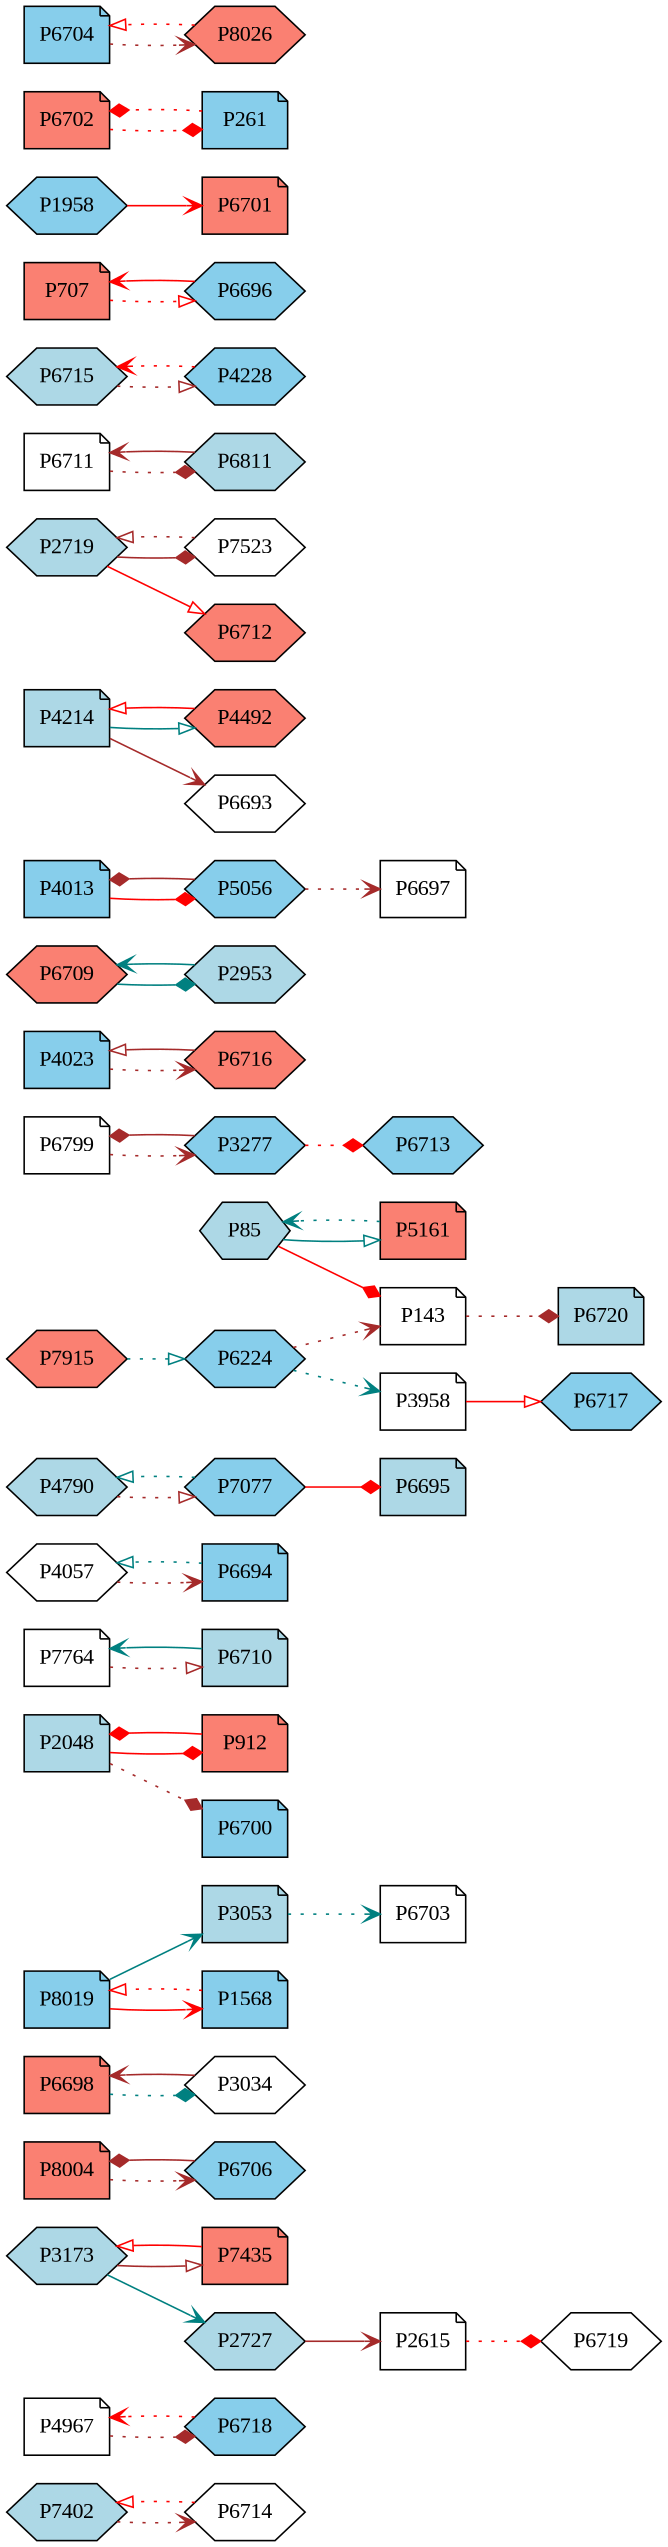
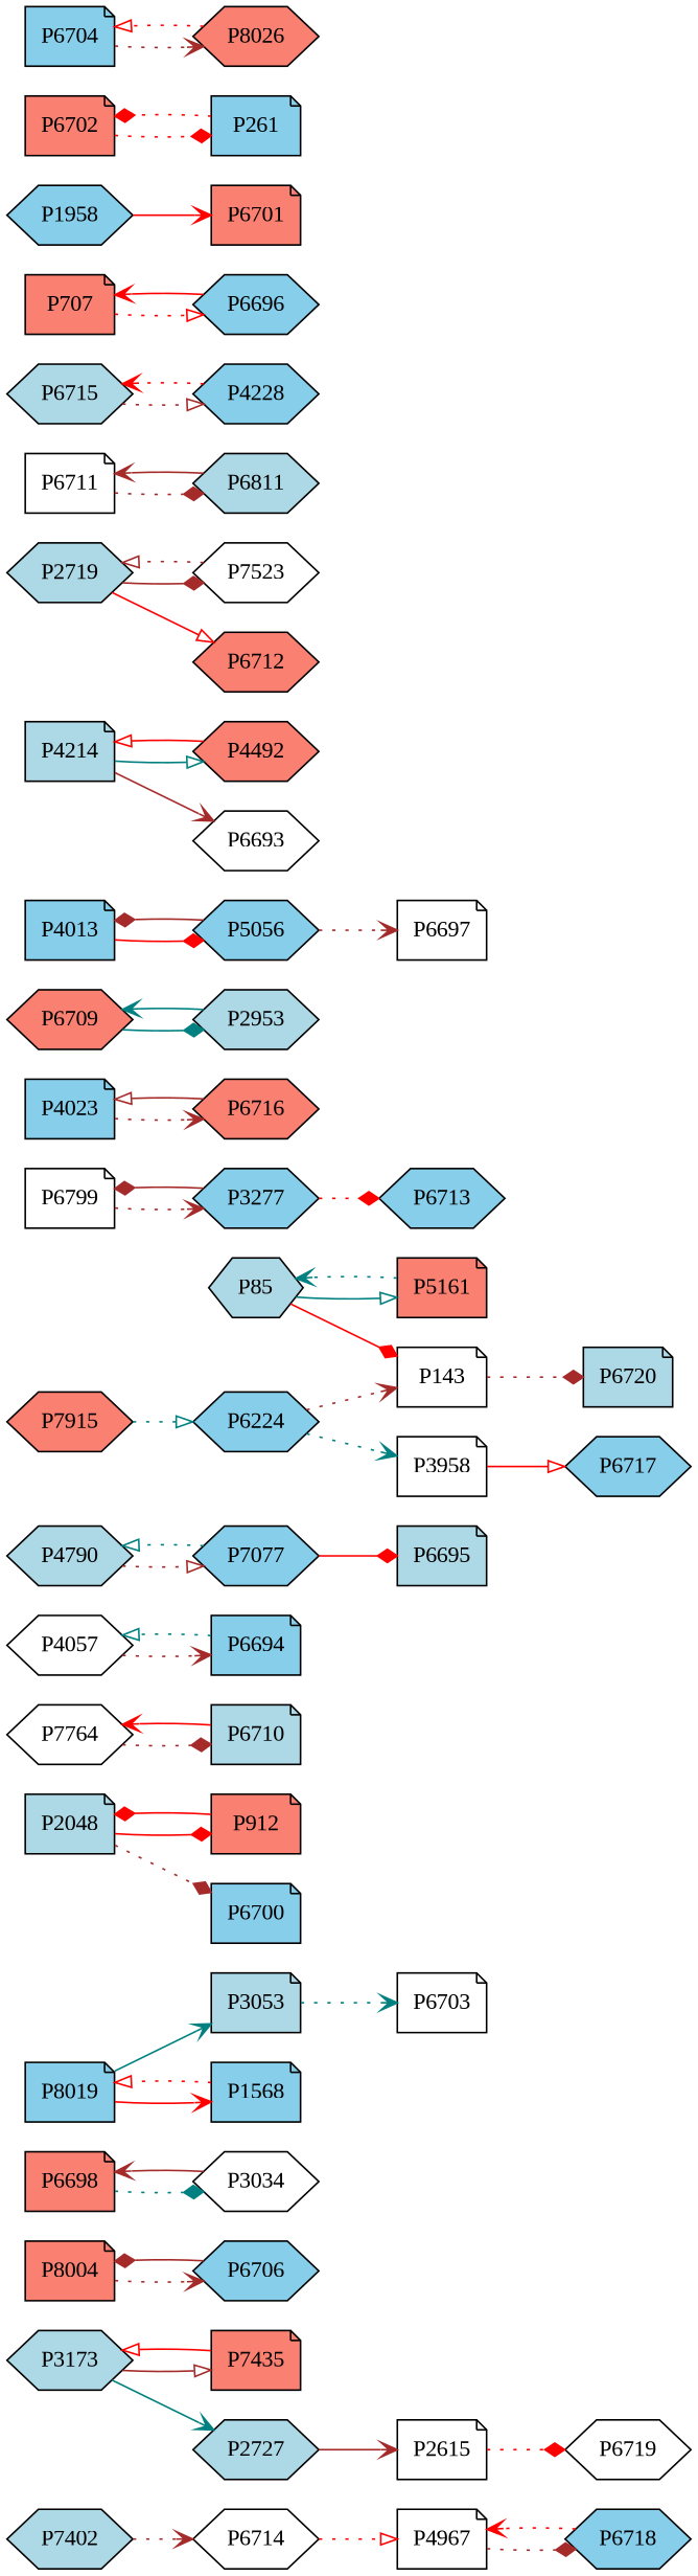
  digraph {
    fontname="Liberation Serif"
    rankdir=LR
    node [fillcolor=skyblue fontname="Liberation Serif" shape=hexagon style=filled]
    edge [arrowhead=vee color=brown fontname="Liberation Serif" style=dotted]
    P7402 [fillcolor=lightblue]
    P6714 [fillcolor=white]
    P4967 [fillcolor=white shape=note]
    P6718
    P2727 [fillcolor=lightblue]
    P2615 [fillcolor=white shape=note]
    P6719 [fillcolor=white]
    P8004 [fillcolor=salmon shape=note]
    P6706
    P6698 [fillcolor=salmon shape=note]
    P3034 [fillcolor=white]
    P8019 [shape=note]
    P3053 [fillcolor=lightblue shape=note]
    P1568 [shape=note]
    P6703 [fillcolor=white shape=note]
    P7435 [fillcolor=salmon shape=note]
    P3173 [fillcolor=lightblue]
    P2048 [fillcolor=lightblue shape=note]
    P912 [fillcolor=salmon shape=note]
    P6700 [shape=note]
-   P7764 [fillcolor=white shape=note]
+   P7764 [fillcolor=white]
    P6710 [fillcolor=lightblue shape=note]
    P4057 [fillcolor=white]
    P6694 [shape=note]
    P4790 [fillcolor=lightblue]
    P7077
    P6695 [fillcolor=lightblue shape=note]
    P3958 [fillcolor=white shape=note]
    P6224
    P143 [fillcolor=white shape=note]
    P7915 [fillcolor=salmon]
    P6717
    P6799 [fillcolor=white shape=note]
    P3277
    P6713
    P6720 [fillcolor=lightblue shape=note]
    P4023 [shape=note]
    P6716 [fillcolor=salmon]
    P6709 [fillcolor=salmon]
    P2953 [fillcolor=lightblue]
    P5161 [fillcolor=salmon shape=note]
    P85 [fillcolor=lightblue]
    P4013 [shape=note]
    P5056
    P6697 [fillcolor=white shape=note]
    P4214 [fillcolor=lightblue shape=note]
    P4492 [fillcolor=salmon]
    P6693 [fillcolor=white]
    P2719 [fillcolor=lightblue]
    P7523 [fillcolor=white]
    P6712 [fillcolor=salmon]
    P6711 [fillcolor=white shape=note]
    P6811 [fillcolor=lightblue]
    P6715 [fillcolor=lightblue]
    P4228
    P707 [fillcolor=salmon shape=note]
    P6696
    P6701 [fillcolor=salmon shape=note]
    P1958
    P6702 [fillcolor=salmon shape=note]
    P261 [shape=note]
    P6704 [shape=note]
    P8026 [fillcolor=salmon]
    P7402 -> P6714
-   P6714 -> P7402 [arrowhead=onormal color=red]
+   P6714 -> P4967 [arrowhead=onormal color=red]
    P4967 -> P6718 [arrowhead=diamond]
    P6718 -> P4967 [color=red]
    P2727 -> P2615 [style=solid]
    P2615 -> P6719 [arrowhead=diamond color=red]
    P8004 -> P6706
    P6706 -> P8004 [arrowhead=diamond style=solid]
    P6698 -> P3034 [arrowhead=diamond color=teal]
    P3034 -> P6698 [style=solid]
    P8019 -> P3053 [color=teal style=solid]
    P8019 -> P1568 [color=red style=solid]
    P3053 -> P6703 [color=teal]
    P1568 -> P8019 [arrowhead=onormal color=red]
    P7435 -> P3173 [arrowhead=onormal color=red style=solid]
    P3173 -> P2727 [color=teal style=solid]
    P3173 -> P7435 [arrowhead=onormal style=solid]
    P2048 -> P912 [arrowhead=diamond color=red style=solid]
    P2048 -> P6700 [arrowhead=diamond]
    P912 -> P2048 [arrowhead=diamond color=red style=solid]
-   P7764 -> P6710 [arrowhead=onormal]
-   P6710 -> P7764 [color=teal style=solid]
+   P7764 -> P6710 [arrowhead=diamond]
+   P6710 -> P7764 [color=red style=solid]
    P4057 -> P6694
    P6694 -> P4057 [arrowhead=onormal color=teal]
    P4790 -> P7077 [arrowhead=onormal]
    P7077 -> P4790 [arrowhead=onormal color=teal]
    P7077 -> P6695 [arrowhead=diamond color=red style=solid]
    P3958 -> P6717 [arrowhead=onormal color=red style=solid]
    P6224 -> P3958 [color=teal]
    P6224 -> P143
    P143 -> P6720 [arrowhead=diamond]
    P7915 -> P6224 [arrowhead=onormal color=teal]
    P6799 -> P3277
    P3277 -> P6799 [arrowhead=diamond style=solid]
    P3277 -> P6713 [arrowhead=diamond color=red]
    P4023 -> P6716
    P6716 -> P4023 [arrowhead=onormal style=solid]
    P6709 -> P2953 [arrowhead=diamond color=teal style=solid]
    P2953 -> P6709 [color=teal style=solid]
    P5161 -> P85 [color=teal]
    P85 -> P143 [arrowhead=diamond color=red style=solid]
    P85 -> P5161 [arrowhead=onormal color=teal style=solid]
    P4013 -> P5056 [arrowhead=diamond color=red style=solid]
    P5056 -> P4013 [arrowhead=diamond style=solid]
    P5056 -> P6697
    P4214 -> P4492 [arrowhead=onormal color=teal style=solid]
    P4214 -> P6693 [style=solid]
    P4492 -> P4214 [arrowhead=onormal color=red style=solid]
    P2719 -> P7523 [arrowhead=diamond style=solid]
    P2719 -> P6712 [arrowhead=onormal color=red style=solid]
    P7523 -> P2719 [arrowhead=onormal]
    P6711 -> P6811 [arrowhead=diamond]
    P6811 -> P6711 [style=solid]
    P6715 -> P4228 [arrowhead=onormal]
    P4228 -> P6715 [color=red]
    P707 -> P6696 [arrowhead=onormal color=red]
    P6696 -> P707 [color=red style=solid]
    P1958 -> P6701 [color=red style=solid]
    P6702 -> P261 [arrowhead=diamond color=red]
    P261 -> P6702 [arrowhead=diamond color=red]
    P6704 -> P8026
    P8026 -> P6704 [arrowhead=onormal color=red]
  }
